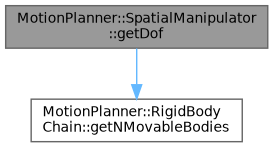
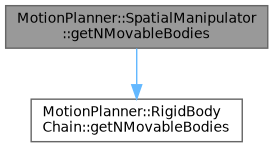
  digraph {
    rankdir=TB
    node [fontname=Helvetica fontsize=10 shape=box style=filled]
-   n1 [color=gray40 fillcolor=grey60 fontcolor=black height=0.2 label="MotionPlanner::SpatialManipulator\l::getDof" width=0.4]
+   n1 [color=gray40 fillcolor=grey60 fontcolor=black height=0.2 label="MotionPlanner::SpatialManipulator\l::getNMovableBodies" width=0.4]
    n2 [color=grey40 fillcolor=white height=0.2 label="MotionPlanner::RigidBody\lChain::getNMovableBodies" width=0.4]
    n1 -> n2 [color=steelblue1 fontname=Helvetica fontsize=10 labelfontname=Helvetica labelfontsize=10 style=solid]
  }
